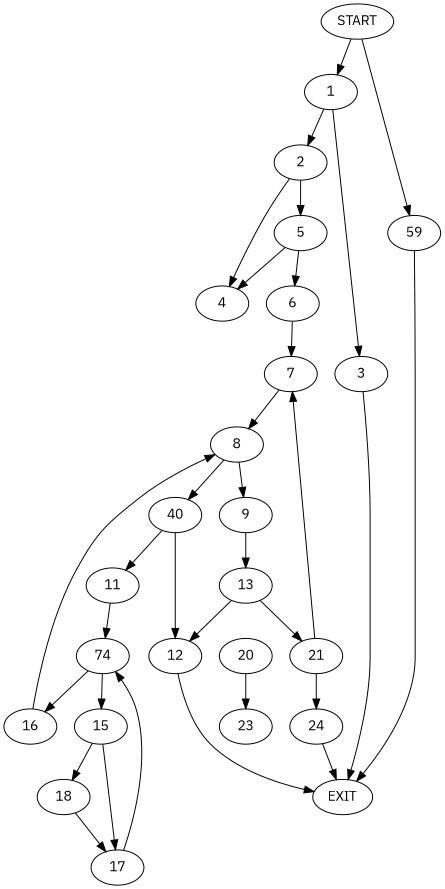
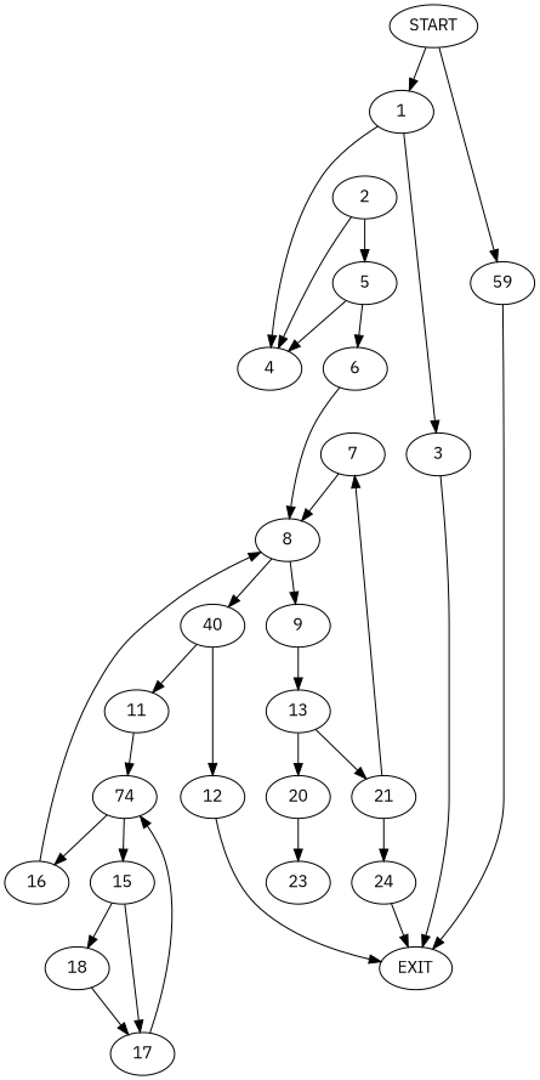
  digraph {
    fontname="IBM Plex Sans"
    node [fontname="IBM Plex Sans"]
    edge [fontname="IBM Plex Sans"]
    n1 [label=START]
    1
    n3 [label=59]
    2
    3
    n6 [label=EXIT]
    4
    5
    6
    7
    8
    9
    n13 [label=40]
    13
    11
    12
    20
    21
    n19 [label=74]
    15
    16
    23
    24
    17
    18
    n1 -> 1
    n1 -> n3
-   1 -> 2
+   1 -> 4
    1 -> 3
    n3 -> n6
    2 -> 4
    2 -> 5
    3 -> n6
    5 -> 4
    5 -> 6
-   6 -> 7
+   6 -> 8
    7 -> 8
    8 -> 9
    8 -> n13
    9 -> 13
    n13 -> 11
    n13 -> 12
-   13 -> 12
+   13 -> 20
    13 -> 21
    11 -> n19
    12 -> n6
    20 -> 23
    21 -> 7
    21 -> 24
    n19 -> 15
    n19 -> 16
    15 -> 17
    15 -> 18
    16 -> 8
    24 -> n6
    17 -> n19
    18 -> 17
  }
